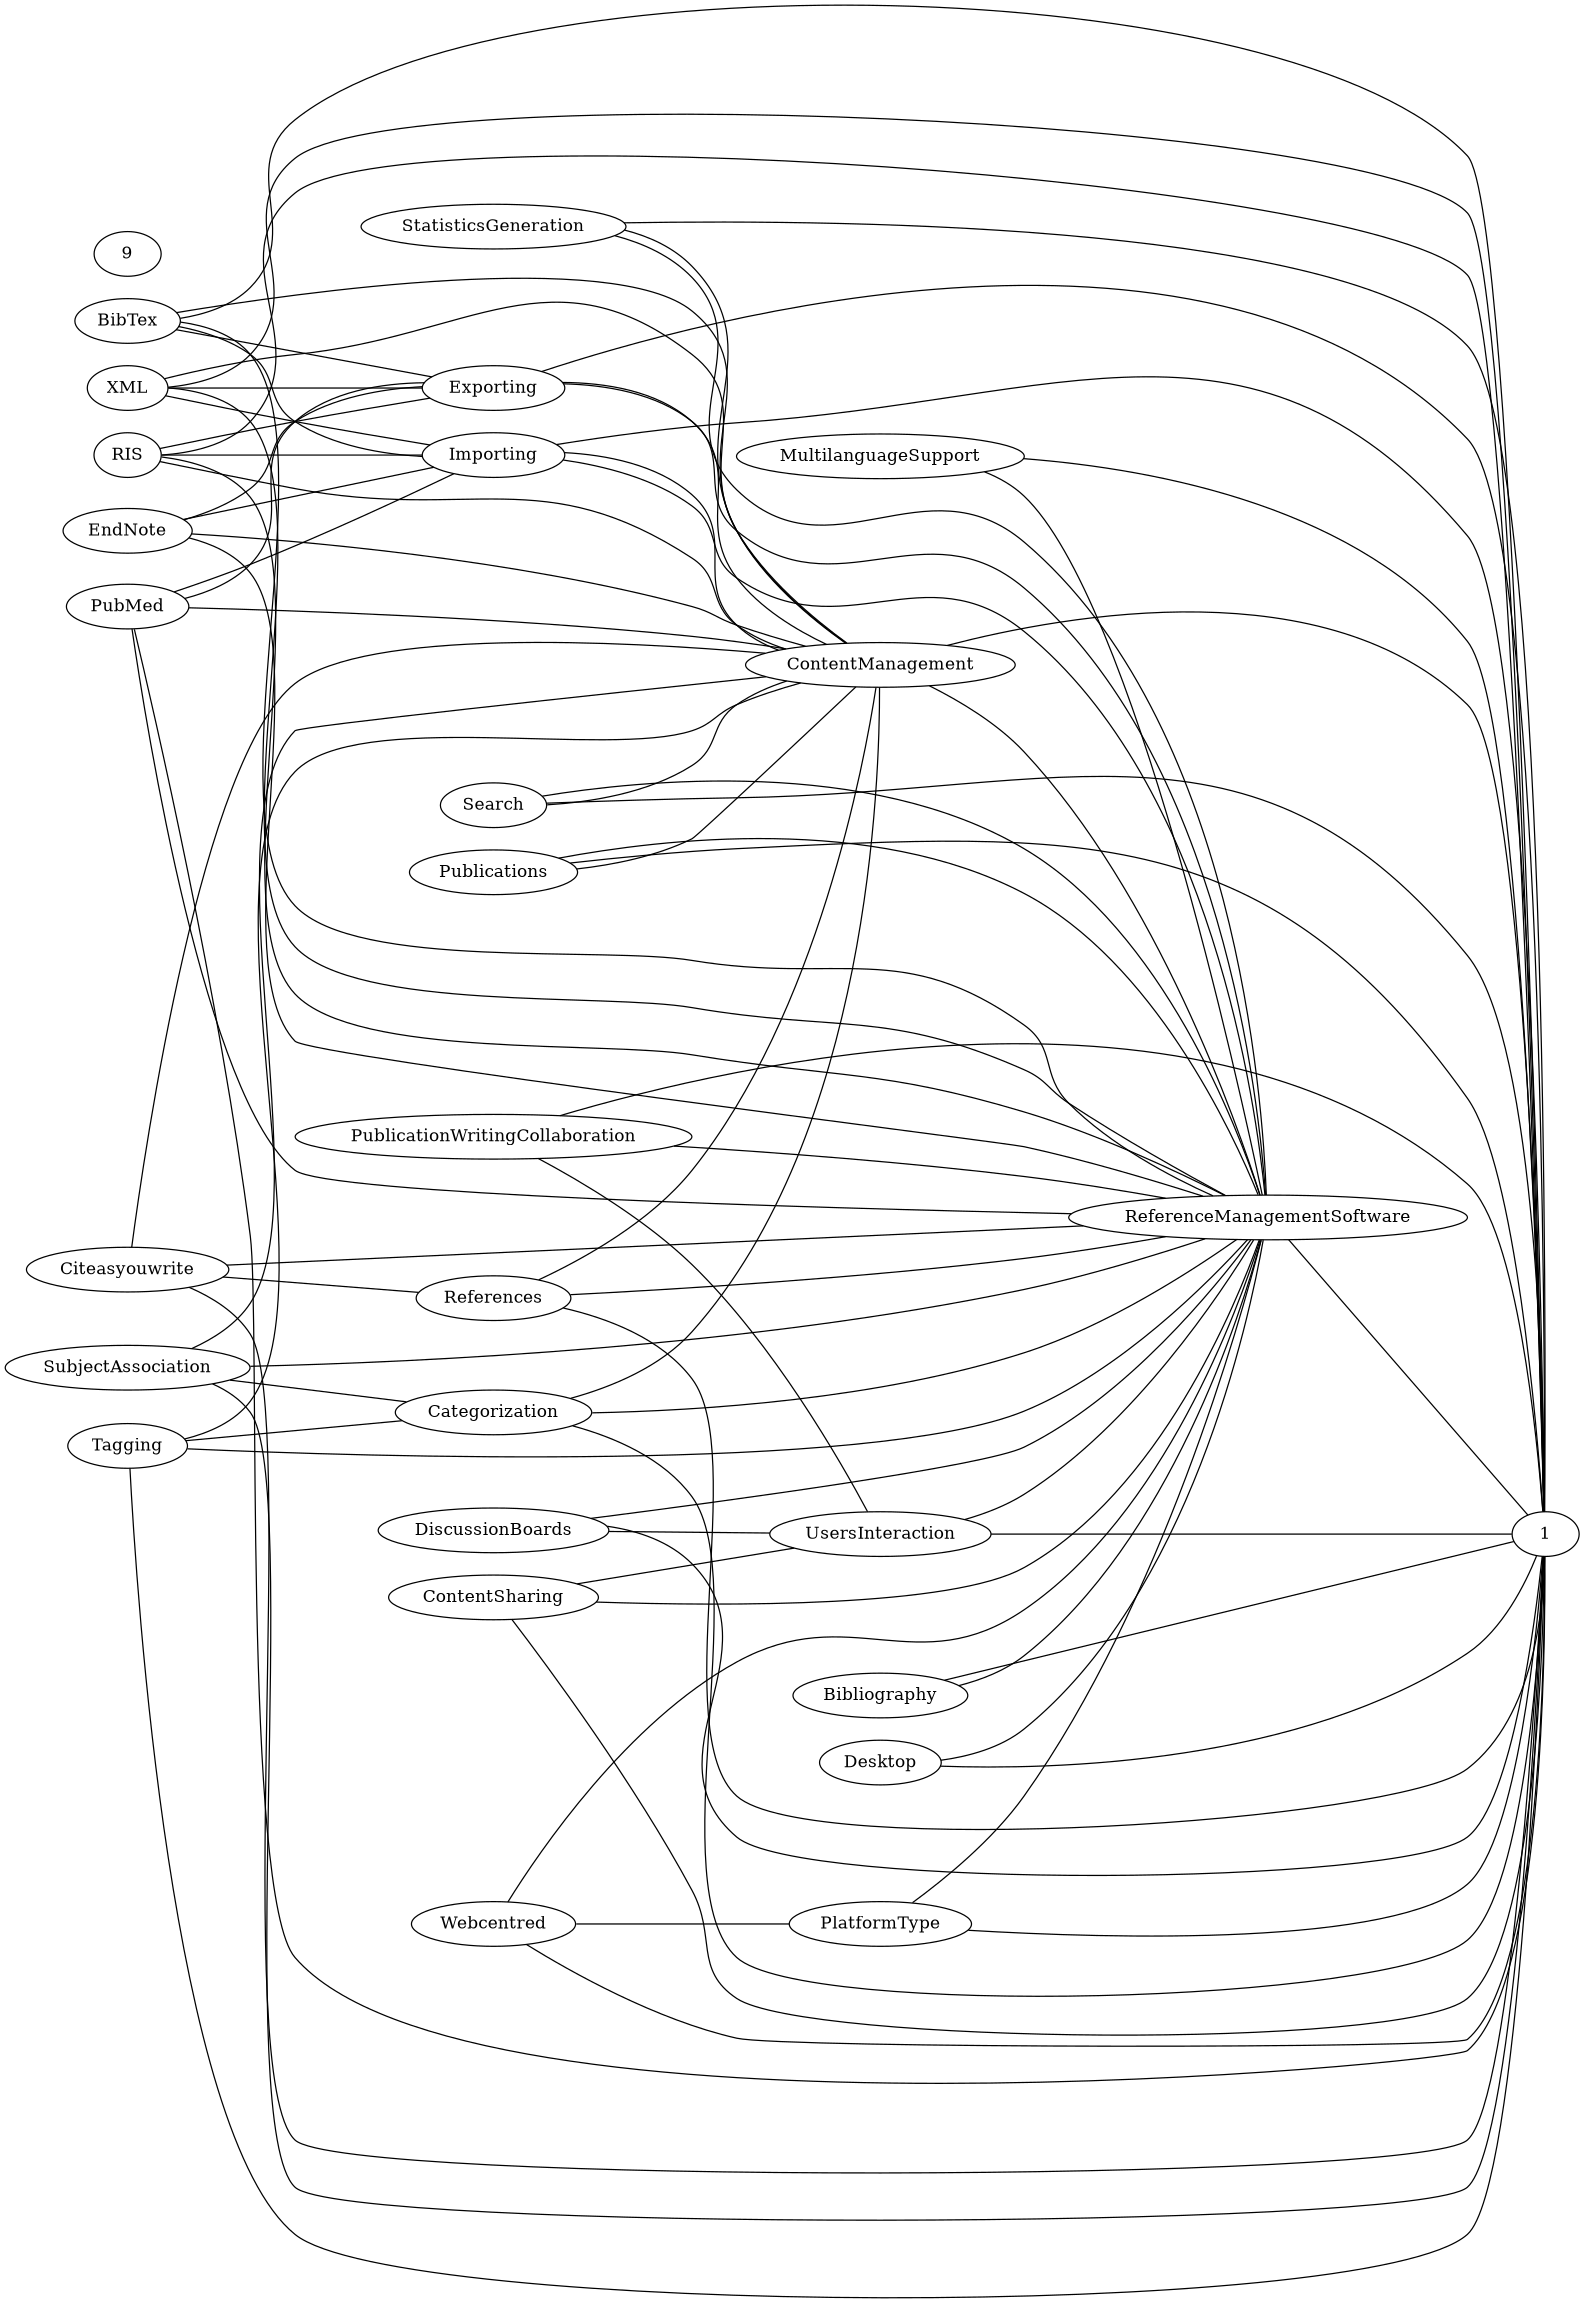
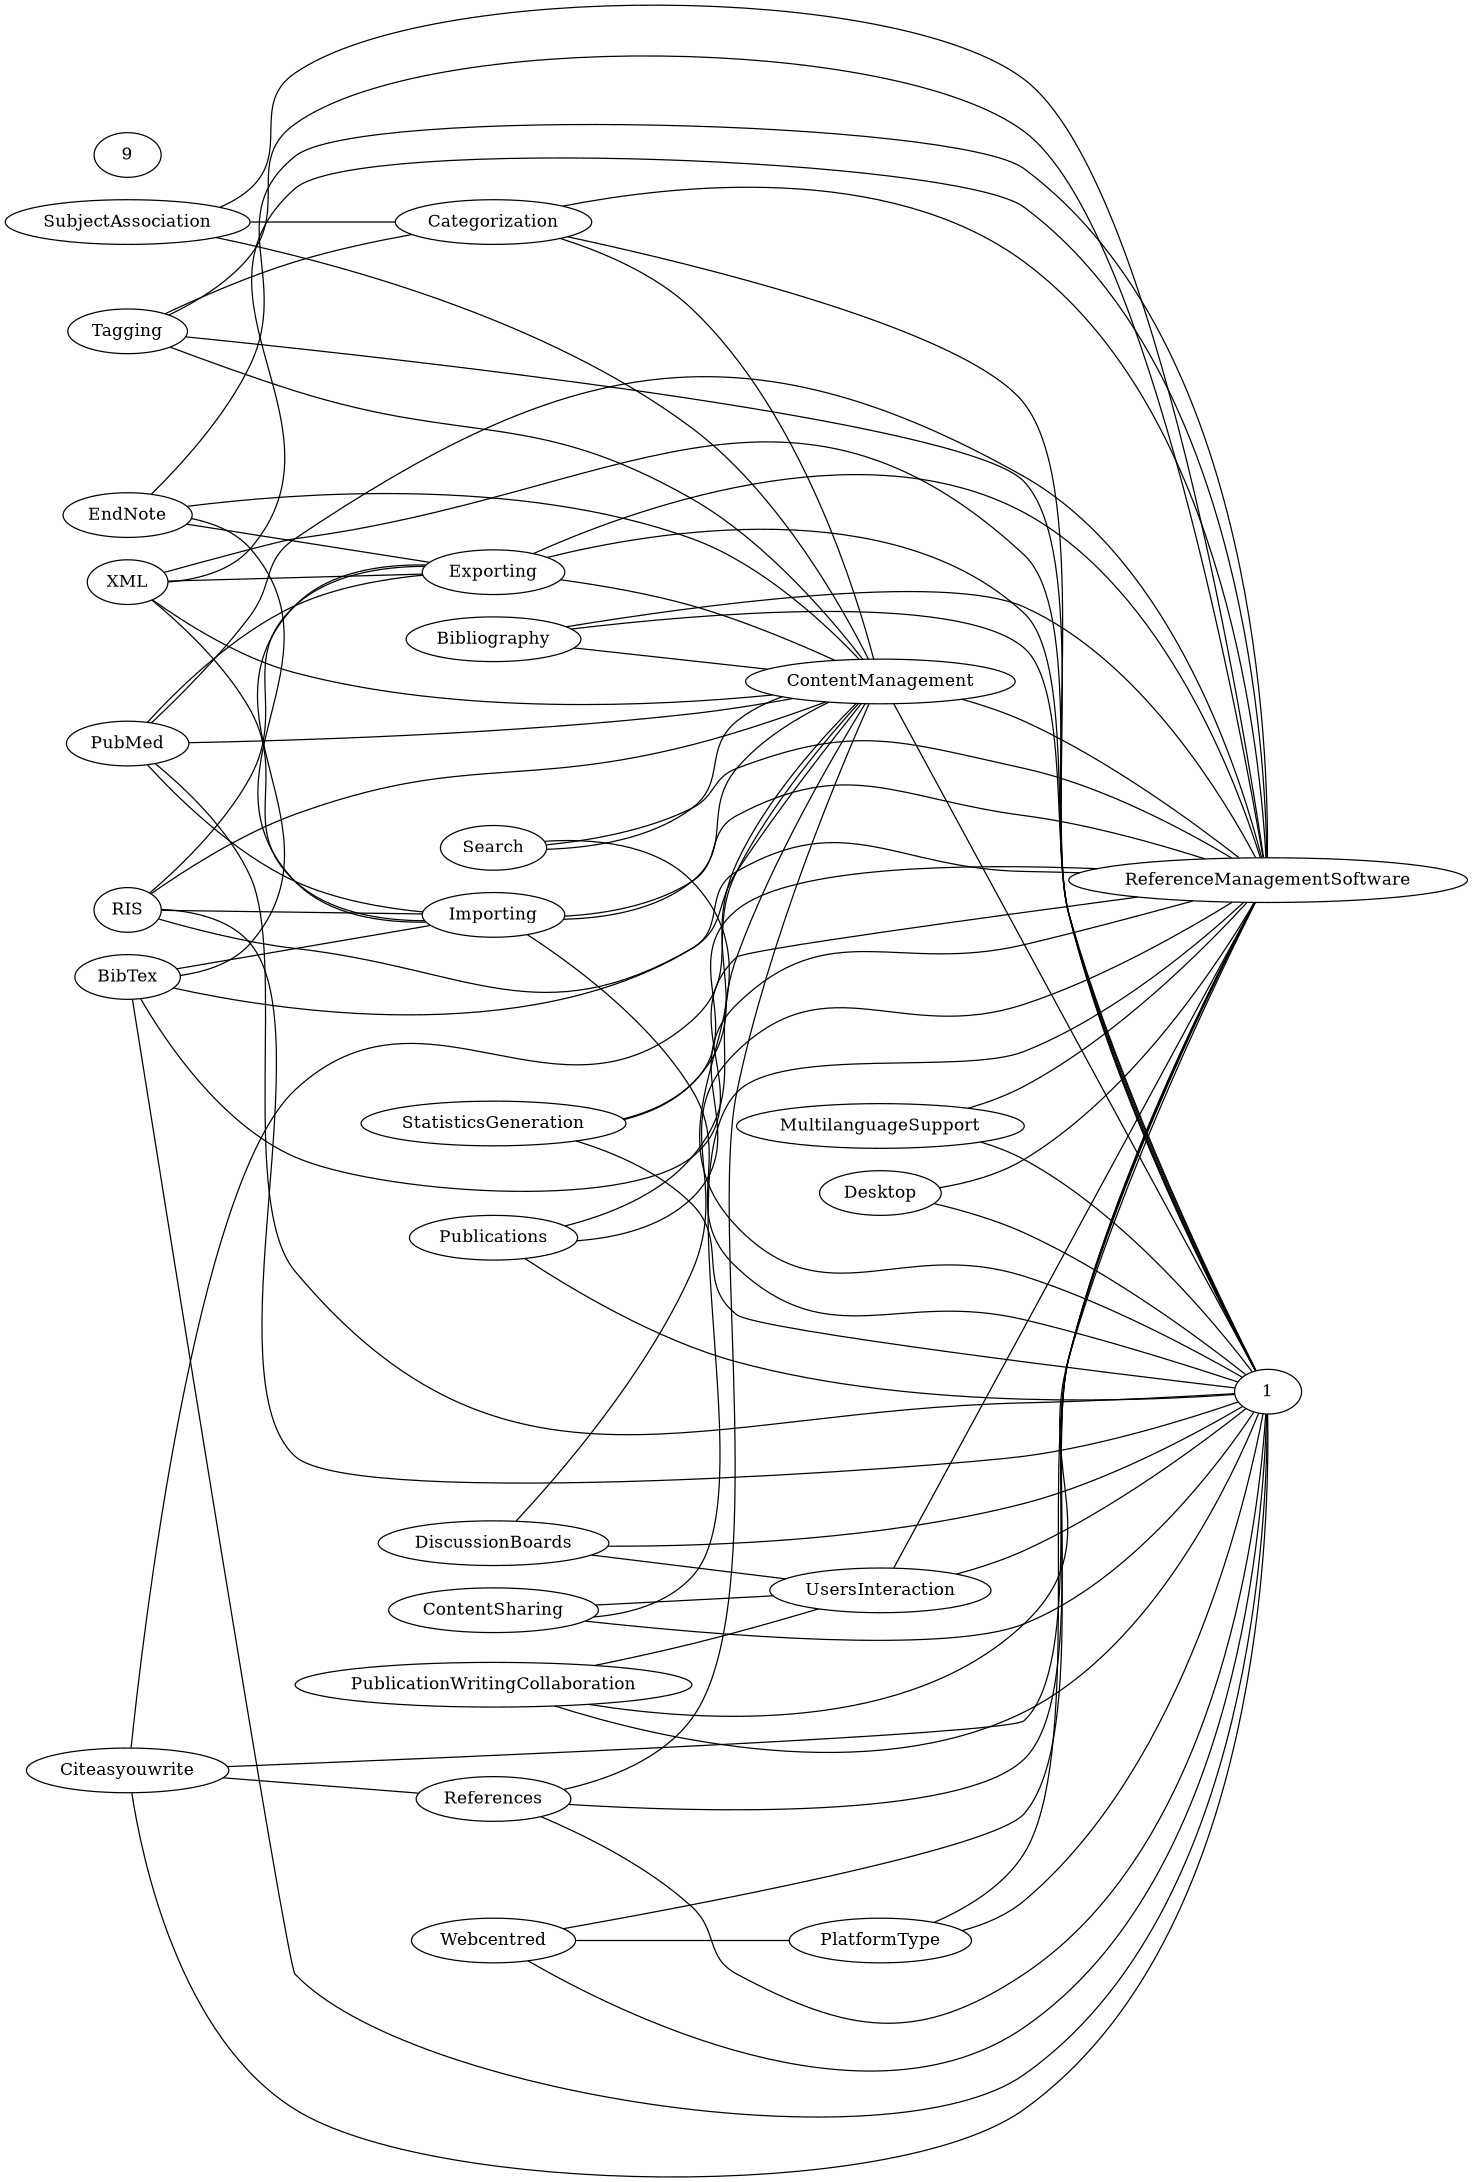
  graph {
    rankdir=LR
    MultilanguageSupport
    1
    ReferenceManagementSoftware
    RIS
    ContentManagement
    Exporting
    Importing
    PublicationWritingCollaboration
    UsersInteraction
    ContentSharing
    Search
    StatisticsGeneration
    PlatformType
    Citeasyouwrite
    References
    BibTex
    n17 [label=9]
    Webcentred
    SubjectAssociation
    Categorization
    Publications
    Bibliography
    Tagging
    Desktop
    XML
    EndNote
    PubMed
    DiscussionBoards
    MultilanguageSupport -- 1
    MultilanguageSupport -- ReferenceManagementSoftware
-   ReferenceManagementSoftware -- 1
    RIS -- 1
    RIS -- ReferenceManagementSoftware
    RIS -- ContentManagement
    RIS -- Exporting
    RIS -- Importing
    ContentManagement -- 1
    ContentManagement -- ReferenceManagementSoftware
    Exporting -- 1
    Exporting -- ReferenceManagementSoftware
    Exporting -- ContentManagement
    Importing -- 1
    Importing -- ReferenceManagementSoftware
    Importing -- ContentManagement
    PublicationWritingCollaboration -- 1
    PublicationWritingCollaboration -- ReferenceManagementSoftware
    PublicationWritingCollaboration -- UsersInteraction
    UsersInteraction -- 1
    UsersInteraction -- ReferenceManagementSoftware
    ContentSharing -- 1
    ContentSharing -- ReferenceManagementSoftware
    ContentSharing -- UsersInteraction
    Search -- 1
    Search -- ReferenceManagementSoftware
    Search -- ContentManagement
    StatisticsGeneration -- 1
    StatisticsGeneration -- ReferenceManagementSoftware
    StatisticsGeneration -- ContentManagement
    PlatformType -- 1
    PlatformType -- ReferenceManagementSoftware
    Citeasyouwrite -- 1
    Citeasyouwrite -- ReferenceManagementSoftware
    Citeasyouwrite -- ContentManagement
    Citeasyouwrite -- References
    References -- 1
    References -- ReferenceManagementSoftware
    References -- ContentManagement
    BibTex -- 1
    BibTex -- ReferenceManagementSoftware
    BibTex -- ContentManagement
    BibTex -- Exporting
    BibTex -- Importing
    Webcentred -- 1
    Webcentred -- ReferenceManagementSoftware
    Webcentred -- PlatformType
-   SubjectAssociation -- 1
    SubjectAssociation -- ReferenceManagementSoftware
    SubjectAssociation -- ContentManagement
    SubjectAssociation -- Categorization
    Categorization -- 1
    Categorization -- ReferenceManagementSoftware
    Categorization -- ContentManagement
    Publications -- 1
    Publications -- ReferenceManagementSoftware
    Publications -- ContentManagement
    Bibliography -- 1
    Bibliography -- ReferenceManagementSoftware
+   Bibliography -- ContentManagement
    Tagging -- 1
    Tagging -- ReferenceManagementSoftware
    Tagging -- ContentManagement
    Tagging -- Categorization
    Desktop -- 1
    Desktop -- ReferenceManagementSoftware
    XML -- 1
    XML -- ReferenceManagementSoftware
    XML -- ContentManagement
    XML -- Exporting
    XML -- Importing
    EndNote -- ReferenceManagementSoftware
    EndNote -- ContentManagement
    EndNote -- Exporting
    EndNote -- Importing
    PubMed -- 1
    PubMed -- ReferenceManagementSoftware
    PubMed -- ContentManagement
    PubMed -- Exporting
    PubMed -- Importing
    DiscussionBoards -- 1
    DiscussionBoards -- ReferenceManagementSoftware
    DiscussionBoards -- UsersInteraction
  }
